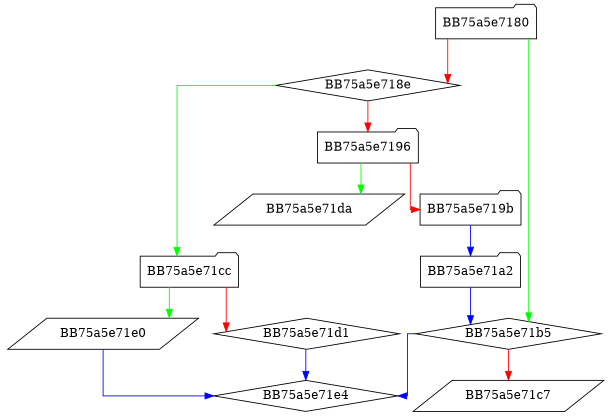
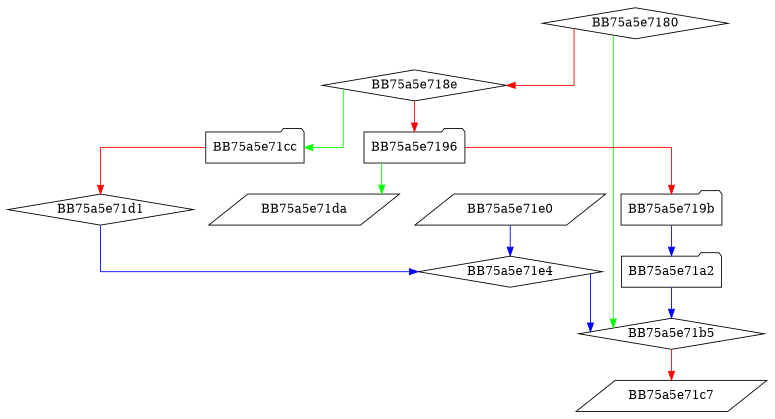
  digraph {
    splines=ortho
    node [shape=folder]
    edge [color=red]
    BB75a5e718e [shape=diamond]
-   BB75a5e7180
+   BB75a5e7180 [shape=diamond]
    BB75a5e71b5 [shape=diamond]
    BB75a5e71c7 [shape=parallelogram]
    BB75a5e71cc
    BB75a5e7196
    BB75a5e71e0 [shape=parallelogram]
    BB75a5e71d1 [shape=diamond]
    BB75a5e71da [shape=parallelogram]
    BB75a5e719b
    BB75a5e71e4 [shape=diamond]
    BB75a5e71a2
    BB75a5e718e -> BB75a5e71cc [color=green]
    BB75a5e718e -> BB75a5e7196
    BB75a5e7180 -> BB75a5e718e
    BB75a5e7180 -> BB75a5e71b5 [color=green]
    BB75a5e71b5 -> BB75a5e71c7
-   BB75a5e71cc -> BB75a5e71e0 [color=green]
    BB75a5e71cc -> BB75a5e71d1
    BB75a5e7196 -> BB75a5e71da [color=green]
    BB75a5e7196 -> BB75a5e719b
    BB75a5e71e0 -> BB75a5e71e4 [color=blue]
    BB75a5e71d1 -> BB75a5e71e4 [color=blue]
    BB75a5e719b -> BB75a5e71a2 [color=blue]
-   BB75a5e71b5 -> BB75a5e71e4 [color=blue]
+   BB75a5e71e4 -> BB75a5e71b5 [color=blue]
    BB75a5e71a2 -> BB75a5e71b5 [color=blue]
  }
